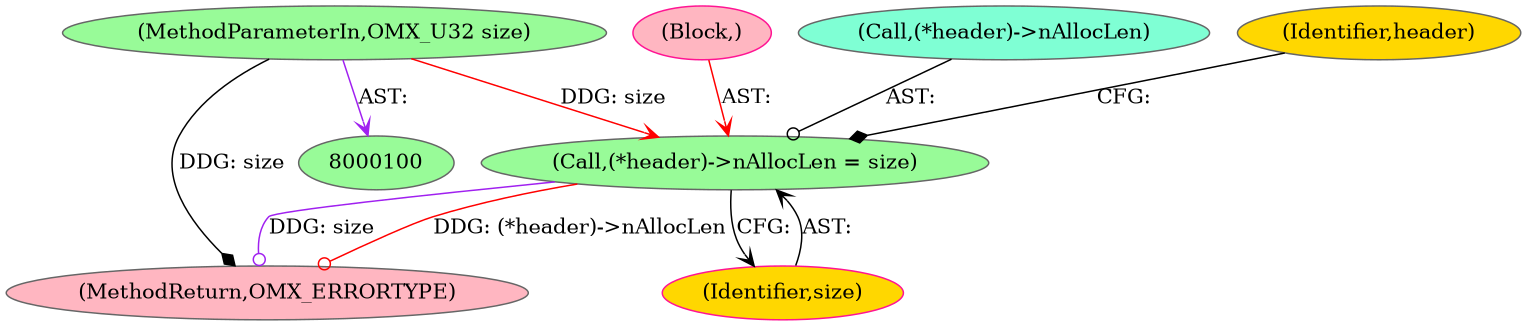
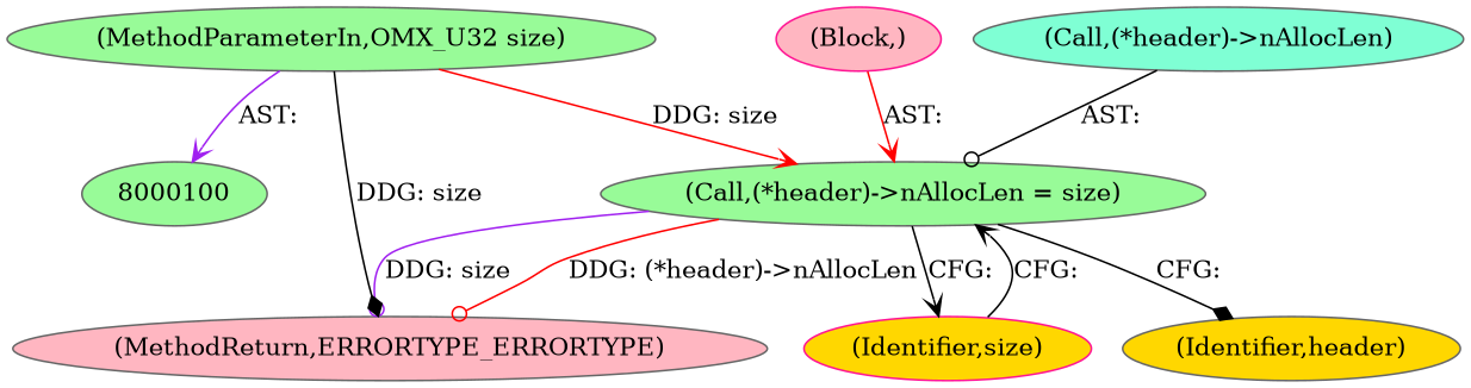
  digraph {
    node [color=gray40 fillcolor=palegreen style=filled]
    edge [arrowhead=vee color=black]
    n1 [label="(Call,(*header)->nAllocLen = size)"]
-   n2 [fillcolor=lightpink label="(MethodReturn,OMX_ERRORTYPE)"]
+   n2 [fillcolor=lightpink label="(MethodReturn,ERRORTYPE_ERRORTYPE)"]
    n3 [color=deeppink fillcolor=gold label="(Identifier,size)"]
    n4 [color=deeppink fillcolor=lightpink label="(Block,)"]
    n5 [label="(MethodParameterIn,OMX_U32 size)"]
    n6 [label=8000100]
    n7 [fillcolor=aquamarine label="(Call,(*header)->nAllocLen)"]
    n8 [fillcolor=gold label="(Identifier,header)"]
    n1 -> n2 [arrowhead=odot color=red label="DDG: (*header)->nAllocLen"]
    n1 -> n2 [arrowhead=odot color=purple label="DDG: size"]
    n1 -> n3 [label="CFG: "]
-   n3 -> n1 [label="AST: "]
+   n3 -> n1 [label="CFG: "]
    n4 -> n1 [color=red label="AST: "]
    n5 -> n1 [color=red label="DDG: size"]
    n5 -> n2 [arrowhead=diamond label="DDG: size"]
    n5 -> n6 [color=purple label="AST: "]
    n7 -> n1 [arrowhead=odot label="AST: "]
-   n8 -> n1 [arrowhead=diamond label="CFG: "]
+   n1 -> n8 [arrowhead=diamond label="CFG: "]
  }
